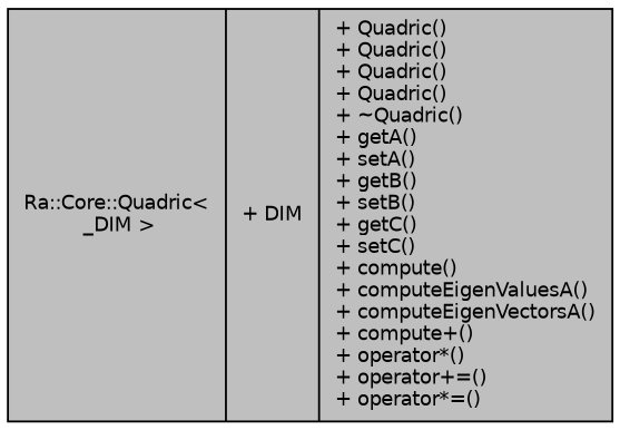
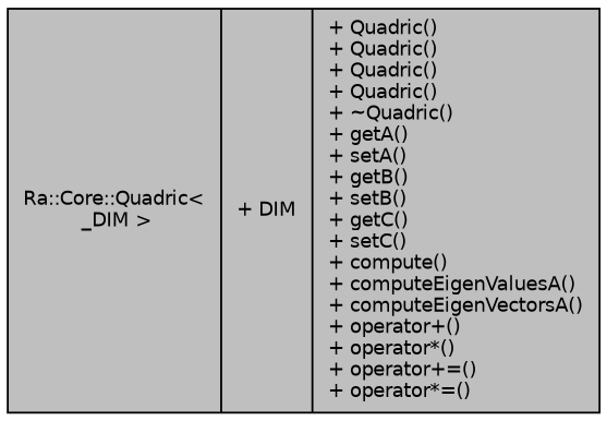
  digraph {
    rankdir=LR
-   n1 [color=black fillcolor=grey75 fontcolor=black fontname=Helvetica fontsize=10 height=0.2 label="{Ra::Core::Quadric\<\l _DIM \>\n|+ DIM\l|+ Quadric()\l+ Quadric()\l+ Quadric()\l+ Quadric()\l+ ~Quadric()\l+ getA()\l+ setA()\l+ getB()\l+ setB()\l+ getC()\l+ setC()\l+ compute()\l+ computeEigenValuesA()\l+ computeEigenVectorsA()\l+ compute+()\l+ operator*()\l+ operator+=()\l+ operator*=()\l}" shape=record style=filled width=0.4]
+   n1 [color=black fillcolor=grey75 fontcolor=black fontname=Helvetica fontsize=10 height=0.2 label="{Ra::Core::Quadric\<\l _DIM \>\n|+ DIM\l|+ Quadric()\l+ Quadric()\l+ Quadric()\l+ Quadric()\l+ ~Quadric()\l+ getA()\l+ setA()\l+ getB()\l+ setB()\l+ getC()\l+ setC()\l+ compute()\l+ computeEigenValuesA()\l+ computeEigenVectorsA()\l+ operator+()\l+ operator*()\l+ operator+=()\l+ operator*=()\l}" shape=record style=filled width=0.4]
  }
